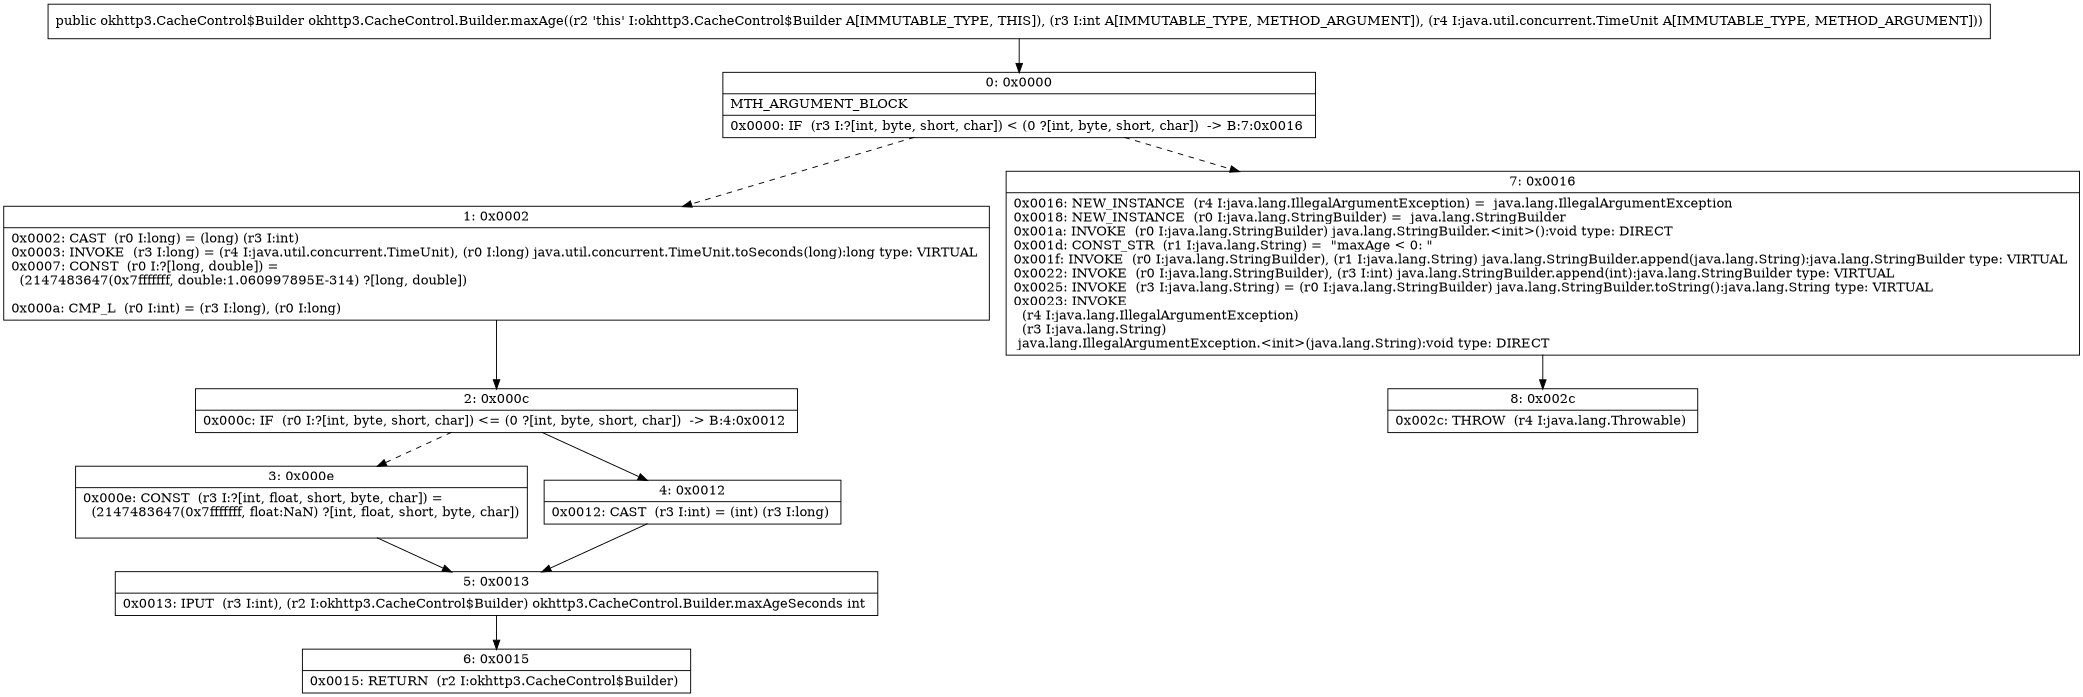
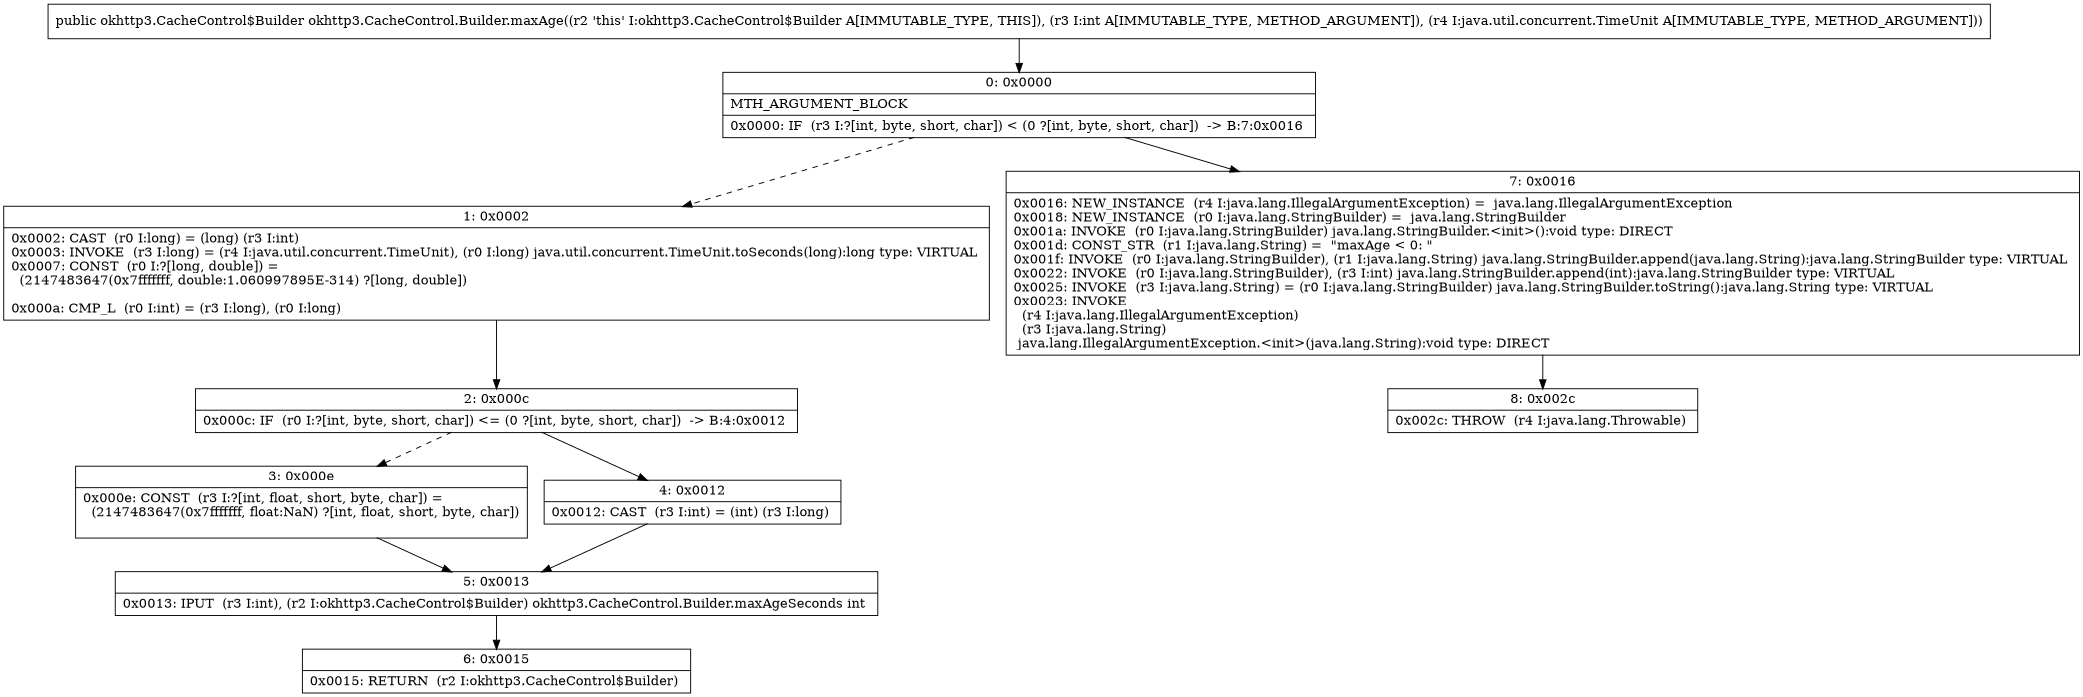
  digraph {
    node [shape=record]
    n1 [label="{0\:\ 0x0000|MTH_ARGUMENT_BLOCK\l|0x0000: IF  (r3 I:?[int, byte, short, char]) \< (0 ?[int, byte, short, char])  \-\> B:7:0x0016 \l}"]
    n2 [label="{1\:\ 0x0002|0x0002: CAST  (r0 I:long) = (long) (r3 I:int) \l0x0003: INVOKE  (r3 I:long) = (r4 I:java.util.concurrent.TimeUnit), (r0 I:long) java.util.concurrent.TimeUnit.toSeconds(long):long type: VIRTUAL \l0x0007: CONST  (r0 I:?[long, double]) = \l  (2147483647(0x7fffffff, double:1.060997895E\-314) ?[long, double])\l \l0x000a: CMP_L  (r0 I:int) = (r3 I:long), (r0 I:long) \l}"]
    n3 [label="{7\:\ 0x0016|0x0016: NEW_INSTANCE  (r4 I:java.lang.IllegalArgumentException) =  java.lang.IllegalArgumentException \l0x0018: NEW_INSTANCE  (r0 I:java.lang.StringBuilder) =  java.lang.StringBuilder \l0x001a: INVOKE  (r0 I:java.lang.StringBuilder) java.lang.StringBuilder.\<init\>():void type: DIRECT \l0x001d: CONST_STR  (r1 I:java.lang.String) =  \"maxAge \< 0: \" \l0x001f: INVOKE  (r0 I:java.lang.StringBuilder), (r1 I:java.lang.String) java.lang.StringBuilder.append(java.lang.String):java.lang.StringBuilder type: VIRTUAL \l0x0022: INVOKE  (r0 I:java.lang.StringBuilder), (r3 I:int) java.lang.StringBuilder.append(int):java.lang.StringBuilder type: VIRTUAL \l0x0025: INVOKE  (r3 I:java.lang.String) = (r0 I:java.lang.StringBuilder) java.lang.StringBuilder.toString():java.lang.String type: VIRTUAL \l0x0023: INVOKE  \l  (r4 I:java.lang.IllegalArgumentException)\l  (r3 I:java.lang.String)\l java.lang.IllegalArgumentException.\<init\>(java.lang.String):void type: DIRECT \l}"]
    n4 [label="{2\:\ 0x000c|0x000c: IF  (r0 I:?[int, byte, short, char]) \<= (0 ?[int, byte, short, char])  \-\> B:4:0x0012 \l}"]
    n5 [label="{8\:\ 0x002c|0x002c: THROW  (r4 I:java.lang.Throwable) \l}"]
    n6 [label="{3\:\ 0x000e|0x000e: CONST  (r3 I:?[int, float, short, byte, char]) = \l  (2147483647(0x7fffffff, float:NaN) ?[int, float, short, byte, char])\l \l}"]
    n7 [label="{4\:\ 0x0012|0x0012: CAST  (r3 I:int) = (int) (r3 I:long) \l}"]
    n8 [label="{5\:\ 0x0013|0x0013: IPUT  (r3 I:int), (r2 I:okhttp3.CacheControl$Builder) okhttp3.CacheControl.Builder.maxAgeSeconds int \l}"]
    n9 [label="{6\:\ 0x0015|0x0015: RETURN  (r2 I:okhttp3.CacheControl$Builder) \l}"]
    n10 [label="{public okhttp3.CacheControl$Builder okhttp3.CacheControl.Builder.maxAge((r2 'this' I:okhttp3.CacheControl$Builder A[IMMUTABLE_TYPE, THIS]), (r3 I:int A[IMMUTABLE_TYPE, METHOD_ARGUMENT]), (r4 I:java.util.concurrent.TimeUnit A[IMMUTABLE_TYPE, METHOD_ARGUMENT])) }"]
    n1 -> n2 [style=dashed]
-   n1 -> n3 [style=dashed]
+   n1 -> n3
    n2 -> n4
    n3 -> n5
    n4 -> n6 [style=dashed]
    n4 -> n7
    n6 -> n8
    n7 -> n8
    n8 -> n9
    n10 -> n1
  }
